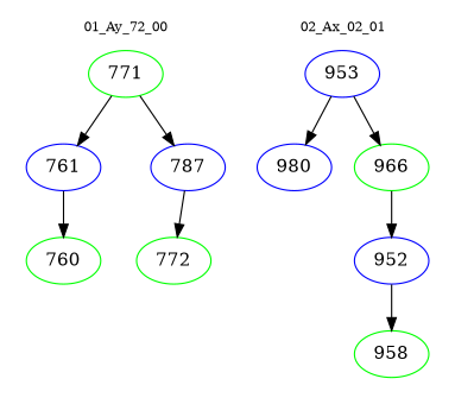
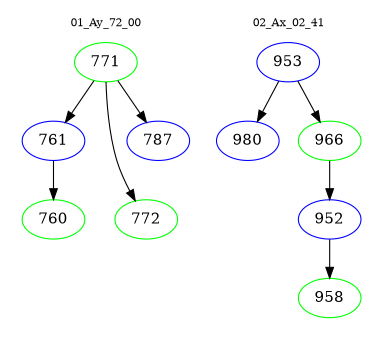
  digraph {
    node [color=green]
    edge [color=black]
    n1 [label=771]
    n2 [color=blue label=761]
    n3 [label=772]
    n4 [color=blue label=787]
    n5 [label=760]
    n6 [color=blue label=953]
    n7 [color=blue label=980]
    n8 [label=966]
    n9 [color=blue label=952]
    n10 [label=958]
    subgraph cluster_1 {
      color=white
      fontsize=10
      label="01_Ay_72_00"
      n1
      n2
      n3
      n4
      n5
    }
    subgraph cluster_2 {
      color=white
      fontsize=10
-     label="02_Ax_02_01"
+     label="02_Ax_02_41"
      n6
      n7
      n8
      n9
      n10
    }
    n1 -> n2
-   n4 -> n3
+   n1 -> n3
    n1 -> n4
    n2 -> n5
    n6 -> n7
    n6 -> n8
    n8 -> n9
    n9 -> n10
  }
